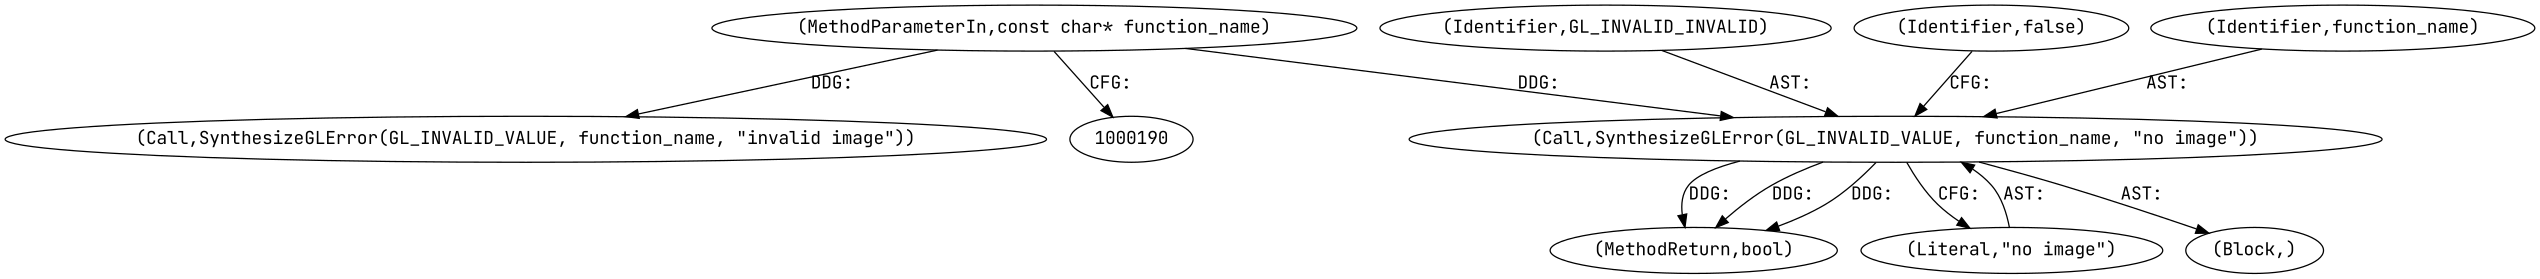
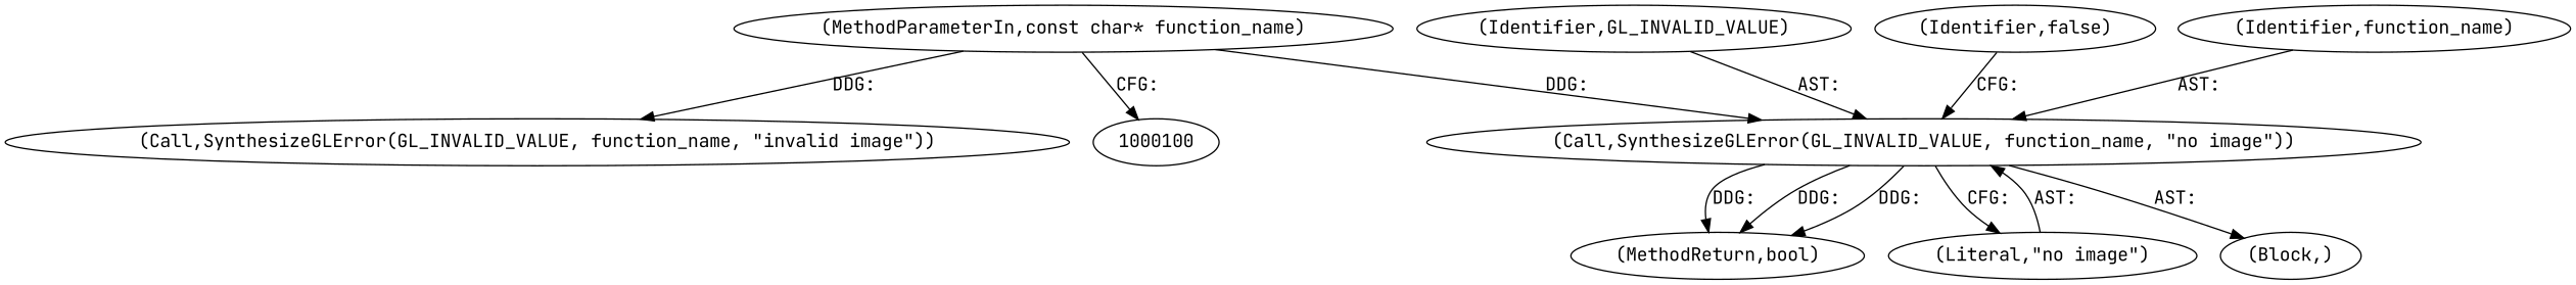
  digraph {
    fontname="JetBrains Mono"
    node [fontname="JetBrains Mono"]
    edge [fontname="JetBrains Mono"]
    n1 [label="(Call,SynthesizeGLError(GL_INVALID_VALUE, function_name, \"no image\"))"]
    n2 [label="(MethodReturn,bool)"]
    n3 [label="(Literal,\"no image\")"]
    n4 [label="(Block,)"]
    n5 [label="(MethodParameterIn,const char* function_name)"]
    n6 [label="(Call,SynthesizeGLError(GL_INVALID_VALUE, function_name, \"invalid image\"))"]
-   1000100 [label=1000190]
-   n8 [label="(Identifier,GL_INVALID_INVALID)"]
+   1000100
+   n8 [label="(Identifier,GL_INVALID_VALUE)"]
    n9 [label="(Identifier,false)"]
    n10 [label="(Identifier,function_name)"]
    n1 -> n2 [label="DDG: "]
    n1 -> n2 [label="DDG: "]
    n1 -> n2 [label="DDG: "]
    n1 -> n3 [label="CFG: "]
    n1 -> n4 [label="AST: "]
    n3 -> n1 [label="AST: "]
    n5 -> n1 [label="DDG: "]
    n5 -> n6 [label="DDG: "]
    n5 -> 1000100 [label="CFG: "]
    n8 -> n1 [label="AST: "]
    n9 -> n1 [label="CFG: "]
    n10 -> n1 [label="AST: "]
  }
